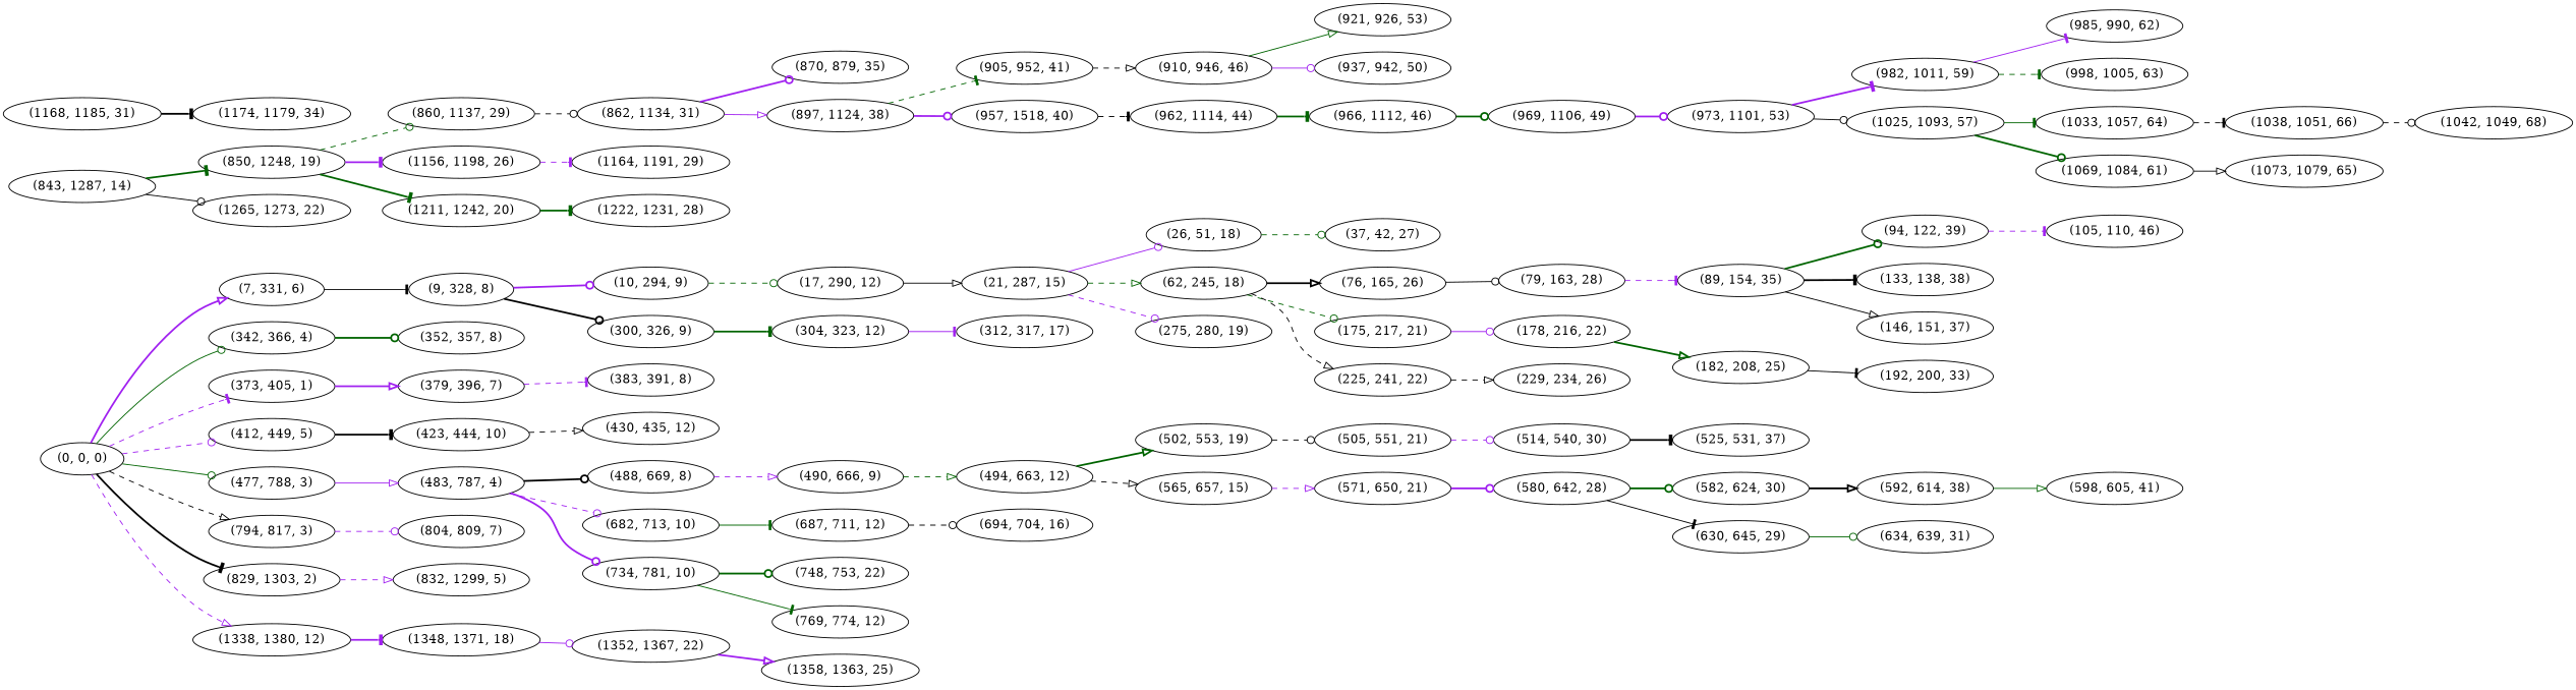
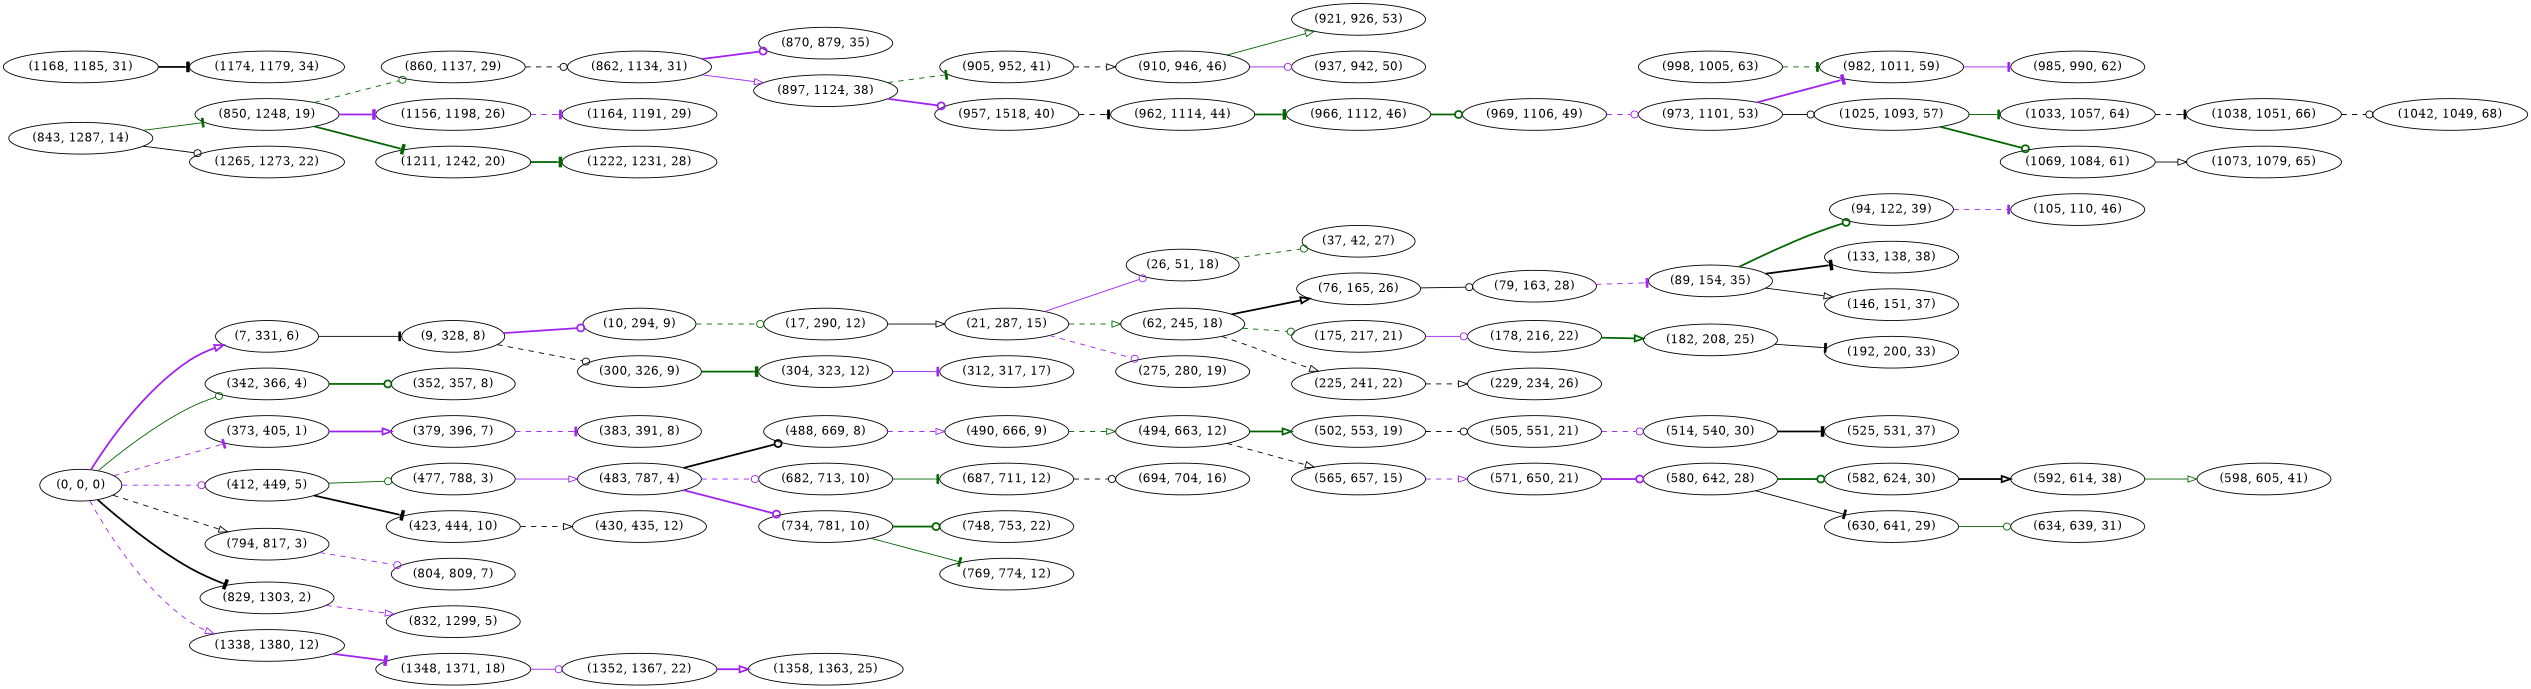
  digraph {
    rankdir=LR
    edge [arrowhead=odot color=purple style=dashed]
    "(0, 0, 0)"
    "(7, 331, 6)"
    "(342, 366, 4)"
    "(373, 405, 1)"
    "(412, 449, 5)"
    "(477, 788, 3)"
    "(794, 817, 3)"
    "(829, 1303, 2)"
    "(1338, 1380, 12)"
    "(9, 328, 8)"
    "(352, 357, 8)"
    "(379, 396, 7)"
    "(423, 444, 10)"
    "(483, 787, 4)"
    "(804, 809, 7)"
    "(832, 1299, 5)"
    "(1348, 1371, 18)"
    "(10, 294, 9)"
    "(300, 326, 9)"
    "(17, 290, 12)"
    "(304, 323, 12)"
    "(21, 287, 15)"
    "(26, 51, 18)"
    "(62, 245, 18)"
    "(275, 280, 19)"
    "(37, 42, 27)"
    "(76, 165, 26)"
    "(175, 217, 21)"
    "(225, 241, 22)"
    "(79, 163, 28)"
    "(178, 216, 22)"
    "(229, 234, 26)"
    "(89, 154, 35)"
    "(94, 122, 39)"
    "(133, 138, 38)"
    "(146, 151, 37)"
    "(105, 110, 46)"
    "(182, 208, 25)"
    "(192, 200, 33)"
    "(312, 317, 17)"
    "(383, 391, 8)"
    "(430, 435, 12)"
    "(488, 669, 8)"
    "(682, 713, 10)"
    "(734, 781, 10)"
    "(490, 666, 9)"
    "(687, 711, 12)"
    "(748, 753, 22)"
    "(769, 774, 12)"
    "(494, 663, 12)"
    "(502, 553, 19)"
    "(565, 657, 15)"
    "(505, 551, 21)"
    "(571, 650, 21)"
    "(514, 540, 30)"
    "(525, 531, 37)"
    "(580, 642, 28)"
    "(582, 624, 30)"
-   "(630, 641, 29)" [label="(630, 645, 29)"]
+   "(630, 641, 29)"
    "(592, 614, 38)"
    "(634, 639, 31)"
    "(598, 605, 41)"
    "(694, 704, 16)"
    "(843, 1287, 14)"
    "(850, 1248, 19)"
    "(1265, 1273, 22)"
    "(860, 1137, 29)"
    "(1156, 1198, 26)"
    "(1211, 1242, 20)"
    "(862, 1134, 31)"
    "(1164, 1191, 29)"
    "(1222, 1231, 28)"
    "(870, 879, 35)"
    "(897, 1124, 38)"
    "(905, 952, 41)"
    n76 [label="(957, 1518, 40)"]
    "(910, 946, 46)"
    "(962, 1114, 44)"
    "(921, 926, 53)"
    "(937, 942, 50)"
    "(966, 1112, 46)"
    "(969, 1106, 49)"
    "(973, 1101, 53)"
    "(982, 1011, 59)"
    "(1025, 1093, 57)"
    "(985, 990, 62)"
    "(998, 1005, 63)"
    "(1033, 1057, 64)"
    "(1069, 1084, 61)"
    "(1038, 1051, 66)"
    "(1073, 1079, 65)"
    "(1042, 1049, 68)"
    "(1168, 1185, 31)"
    "(1174, 1179, 34)"
    n95 [label="(1352, 1367, 22)"]
    "(1358, 1363, 25)"
    "(0, 0, 0)" -> "(7, 331, 6)" [arrowhead=onormal style=bold]
    "(0, 0, 0)" -> "(342, 366, 4)" [color=darkgreen style=solid]
    "(0, 0, 0)" -> "(373, 405, 1)" [arrowhead=tee]
    "(0, 0, 0)" -> "(412, 449, 5)"
-   "(0, 0, 0)" -> "(477, 788, 3)" [color=darkgreen style=solid]
+   "(412, 449, 5)" -> "(477, 788, 3)" [color=darkgreen style=solid]
    "(0, 0, 0)" -> "(794, 817, 3)" [arrowhead=onormal color=black]
    "(0, 0, 0)" -> "(829, 1303, 2)" [arrowhead=tee color=black style=bold]
    "(0, 0, 0)" -> "(1338, 1380, 12)" [arrowhead=onormal]
    "(7, 331, 6)" -> "(9, 328, 8)" [arrowhead=tee color=black style=solid]
    "(342, 366, 4)" -> "(352, 357, 8)" [color=darkgreen style=bold]
    "(373, 405, 1)" -> "(379, 396, 7)" [arrowhead=onormal style=bold]
    "(412, 449, 5)" -> "(423, 444, 10)" [arrowhead=tee color=black style=bold]
    "(477, 788, 3)" -> "(483, 787, 4)" [arrowhead=onormal style=solid]
    "(794, 817, 3)" -> "(804, 809, 7)"
    "(829, 1303, 2)" -> "(832, 1299, 5)" [arrowhead=onormal]
    "(1338, 1380, 12)" -> "(1348, 1371, 18)" [arrowhead=tee style=bold]
    "(9, 328, 8)" -> "(10, 294, 9)" [style=bold]
-   "(9, 328, 8)" -> "(300, 326, 9)" [color=black style=bold]
+   "(9, 328, 8)" -> "(300, 326, 9)" [color=black]
    "(379, 396, 7)" -> "(383, 391, 8)" [arrowhead=tee]
    "(423, 444, 10)" -> "(430, 435, 12)" [arrowhead=onormal color=black]
    "(483, 787, 4)" -> "(488, 669, 8)" [color=black style=bold]
    "(483, 787, 4)" -> "(682, 713, 10)"
    "(483, 787, 4)" -> "(734, 781, 10)" [style=bold]
    "(1348, 1371, 18)" -> n95 [style=solid]
    "(10, 294, 9)" -> "(17, 290, 12)" [color=darkgreen]
    "(300, 326, 9)" -> "(304, 323, 12)" [arrowhead=tee color=darkgreen style=bold]
    "(17, 290, 12)" -> "(21, 287, 15)" [arrowhead=onormal color=black style=solid]
    "(304, 323, 12)" -> "(312, 317, 17)" [arrowhead=tee style=solid]
    "(21, 287, 15)" -> "(26, 51, 18)" [style=solid]
    "(21, 287, 15)" -> "(62, 245, 18)" [arrowhead=onormal color=darkgreen]
    "(21, 287, 15)" -> "(275, 280, 19)"
    "(26, 51, 18)" -> "(37, 42, 27)" [color=darkgreen]
    "(62, 245, 18)" -> "(76, 165, 26)" [arrowhead=onormal color=black style=bold]
    "(62, 245, 18)" -> "(175, 217, 21)" [color=darkgreen]
    "(62, 245, 18)" -> "(225, 241, 22)" [arrowhead=onormal color=black]
    "(76, 165, 26)" -> "(79, 163, 28)" [color=black style=solid]
    "(175, 217, 21)" -> "(178, 216, 22)" [style=solid]
    "(225, 241, 22)" -> "(229, 234, 26)" [arrowhead=onormal color=black]
    "(79, 163, 28)" -> "(89, 154, 35)" [arrowhead=tee]
    "(178, 216, 22)" -> "(182, 208, 25)" [arrowhead=onormal color=darkgreen style=bold]
    "(89, 154, 35)" -> "(94, 122, 39)" [color=darkgreen style=bold]
    "(89, 154, 35)" -> "(133, 138, 38)" [arrowhead=tee color=black style=bold]
    "(89, 154, 35)" -> "(146, 151, 37)" [arrowhead=onormal color=black style=solid]
    "(94, 122, 39)" -> "(105, 110, 46)" [arrowhead=tee]
    "(182, 208, 25)" -> "(192, 200, 33)" [arrowhead=tee color=black style=solid]
    "(488, 669, 8)" -> "(490, 666, 9)" [arrowhead=onormal]
    "(682, 713, 10)" -> "(687, 711, 12)" [arrowhead=tee color=darkgreen style=solid]
    "(734, 781, 10)" -> "(748, 753, 22)" [color=darkgreen style=bold]
    "(734, 781, 10)" -> "(769, 774, 12)" [arrowhead=tee color=darkgreen style=solid]
    "(490, 666, 9)" -> "(494, 663, 12)" [arrowhead=onormal color=darkgreen]
    "(687, 711, 12)" -> "(694, 704, 16)" [color=black]
    "(494, 663, 12)" -> "(502, 553, 19)" [arrowhead=onormal color=darkgreen style=bold]
    "(494, 663, 12)" -> "(565, 657, 15)" [arrowhead=onormal color=black]
    "(502, 553, 19)" -> "(505, 551, 21)" [color=black]
    "(565, 657, 15)" -> "(571, 650, 21)" [arrowhead=onormal]
    "(505, 551, 21)" -> "(514, 540, 30)"
    "(571, 650, 21)" -> "(580, 642, 28)" [style=bold]
    "(514, 540, 30)" -> "(525, 531, 37)" [arrowhead=tee color=black style=bold]
    "(580, 642, 28)" -> "(582, 624, 30)" [color=darkgreen style=bold]
    "(580, 642, 28)" -> "(630, 641, 29)" [arrowhead=tee color=black style=solid]
    "(582, 624, 30)" -> "(592, 614, 38)" [arrowhead=onormal color=black style=bold]
    "(630, 641, 29)" -> "(634, 639, 31)" [color=darkgreen style=solid]
    "(592, 614, 38)" -> "(598, 605, 41)" [arrowhead=onormal color=darkgreen style=solid]
-   "(843, 1287, 14)" -> "(850, 1248, 19)" [arrowhead=tee color=darkgreen style=bold]
+   "(843, 1287, 14)" -> "(850, 1248, 19)" [arrowhead=tee color=darkgreen style=solid]
    "(843, 1287, 14)" -> "(1265, 1273, 22)" [color=black style=solid]
    "(850, 1248, 19)" -> "(860, 1137, 29)" [color=darkgreen]
    "(850, 1248, 19)" -> "(1156, 1198, 26)" [arrowhead=tee style=bold]
    "(850, 1248, 19)" -> "(1211, 1242, 20)" [arrowhead=tee color=darkgreen style=bold]
    "(860, 1137, 29)" -> "(862, 1134, 31)" [color=black]
    "(1156, 1198, 26)" -> "(1164, 1191, 29)" [arrowhead=tee]
    "(1211, 1242, 20)" -> "(1222, 1231, 28)" [arrowhead=tee color=darkgreen style=bold]
    "(862, 1134, 31)" -> "(870, 879, 35)" [style=bold]
    "(862, 1134, 31)" -> "(897, 1124, 38)" [arrowhead=onormal style=solid]
    "(897, 1124, 38)" -> "(905, 952, 41)" [arrowhead=tee color=darkgreen]
    "(897, 1124, 38)" -> n76 [style=bold]
    "(905, 952, 41)" -> "(910, 946, 46)" [arrowhead=onormal color=black]
    n76 -> "(962, 1114, 44)" [arrowhead=tee color=black]
    "(910, 946, 46)" -> "(921, 926, 53)" [arrowhead=onormal color=darkgreen style=solid]
    "(910, 946, 46)" -> "(937, 942, 50)" [style=solid]
    "(962, 1114, 44)" -> "(966, 1112, 46)" [arrowhead=tee color=darkgreen style=bold]
    "(966, 1112, 46)" -> "(969, 1106, 49)" [color=darkgreen style=bold]
-   "(969, 1106, 49)" -> "(973, 1101, 53)" [style=bold]
+   "(969, 1106, 49)" -> "(973, 1101, 53)"
    "(973, 1101, 53)" -> "(982, 1011, 59)" [arrowhead=tee style=bold]
    "(973, 1101, 53)" -> "(1025, 1093, 57)" [color=black style=solid]
    "(982, 1011, 59)" -> "(985, 990, 62)" [arrowhead=tee style=solid]
-   "(982, 1011, 59)" -> "(998, 1005, 63)" [arrowhead=tee color=darkgreen]
+   "(998, 1005, 63)" -> "(982, 1011, 59)" [arrowhead=tee color=darkgreen]
    "(1025, 1093, 57)" -> "(1033, 1057, 64)" [arrowhead=tee color=darkgreen style=solid]
    "(1025, 1093, 57)" -> "(1069, 1084, 61)" [color=darkgreen style=bold]
    "(1033, 1057, 64)" -> "(1038, 1051, 66)" [arrowhead=tee color=black]
    "(1069, 1084, 61)" -> "(1073, 1079, 65)" [arrowhead=onormal color=black style=solid]
    "(1038, 1051, 66)" -> "(1042, 1049, 68)" [color=black]
    "(1168, 1185, 31)" -> "(1174, 1179, 34)" [arrowhead=tee color=black style=bold]
    n95 -> "(1358, 1363, 25)" [arrowhead=onormal style=bold]
  }
